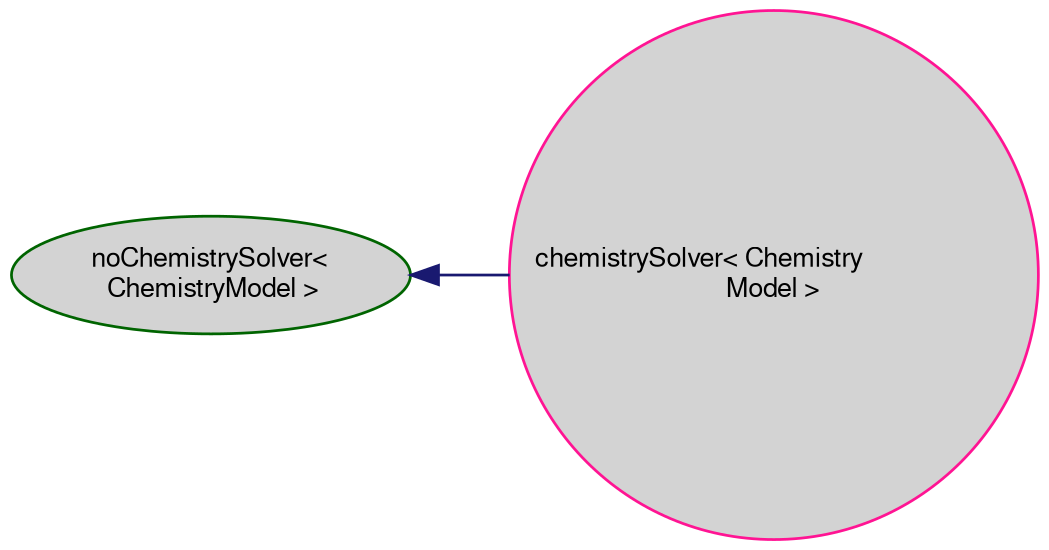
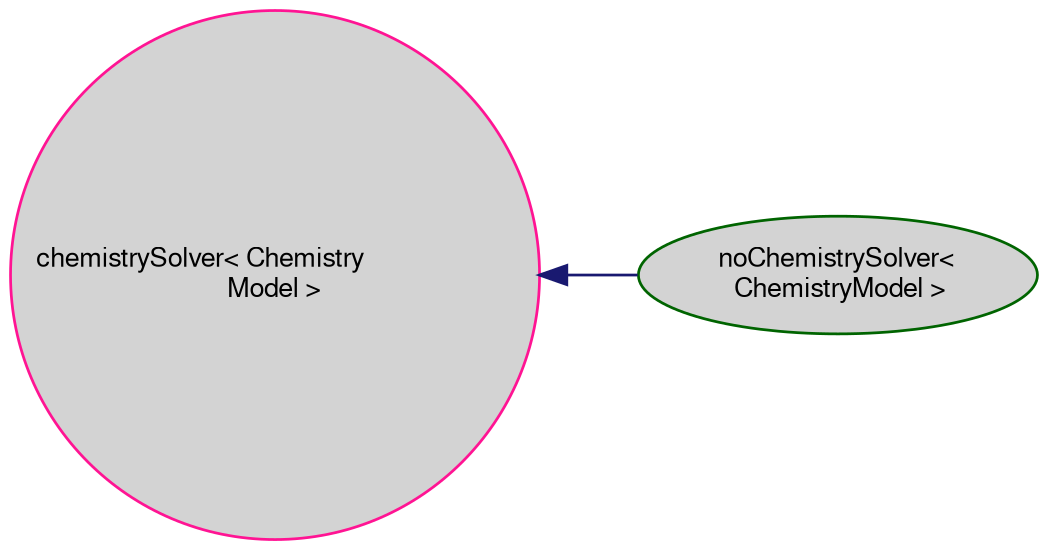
  digraph {
    rankdir=LR
    node [fillcolor=lightgrey fontname=FreeSans fontsize=10 style=filled]
    n1 [color=darkgreen fontcolor=black height=0.2 label="noChemistrySolver\<\l ChemistryModel \>" shape=ellipse width=0.4]
    n2 [color=deeppink height=0.2 label="chemistrySolver\< Chemistry\lModel \>" shape=circle width=0.4]
-   n1 -> n2 [color=midnightblue dir=back fontname=FreeSans fontsize=10 labelfontname=FreeSans labelfontsize=10 style=solid]
+   n2 -> n1 [color=midnightblue dir=back fontname=FreeSans fontsize=10 labelfontname=FreeSans labelfontsize=10 style=solid]
  }
